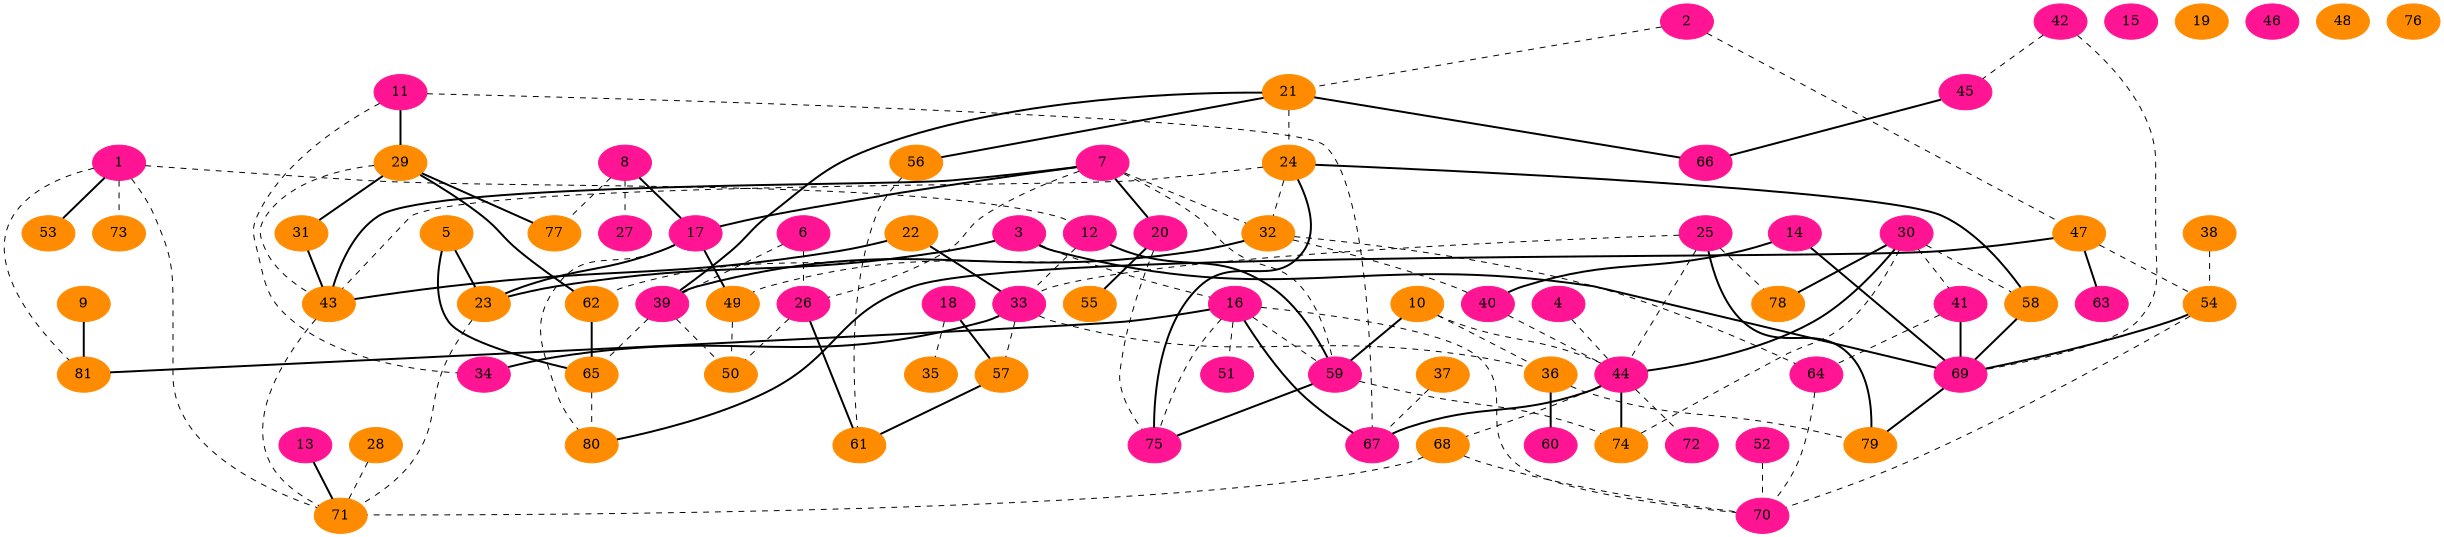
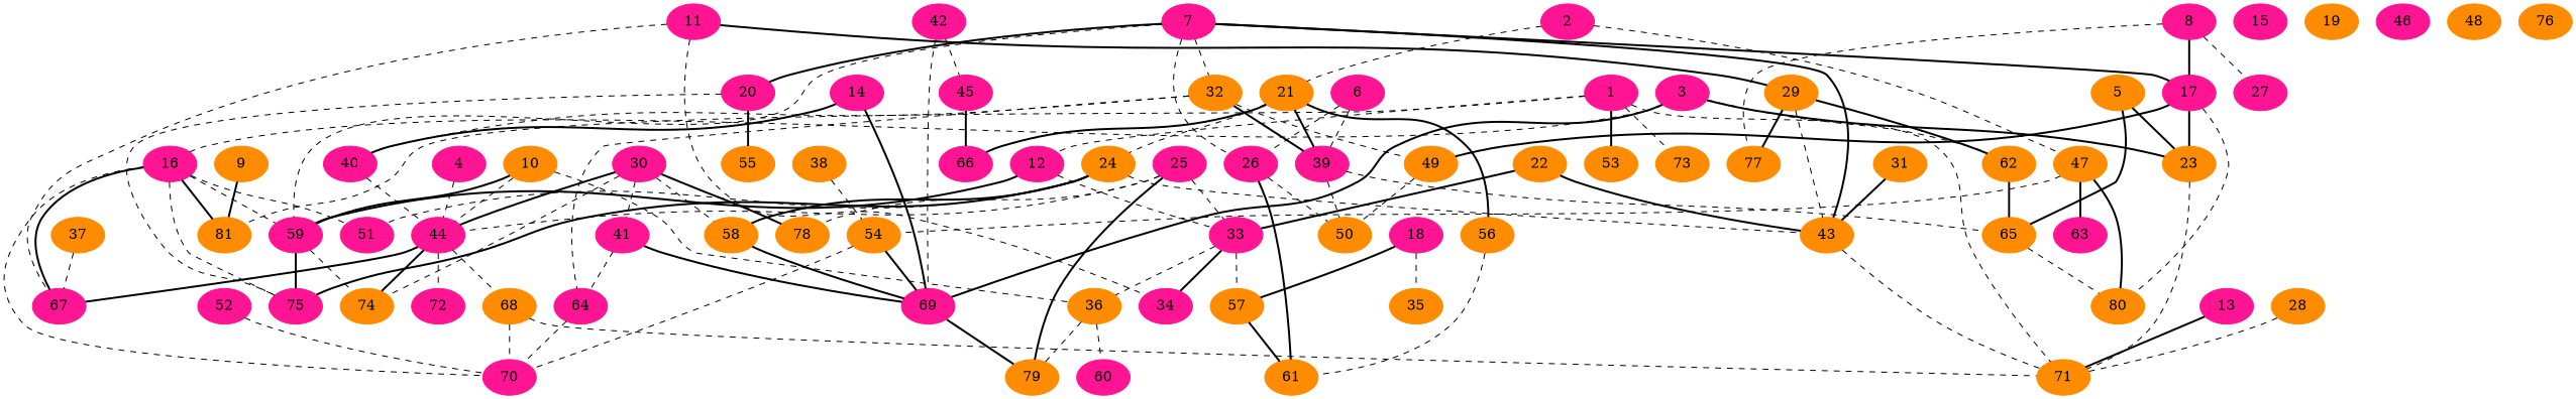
  graph {
    node [color=deeppink style=filled]
    edge [style=dashed]
    1
    12
    53 [color=darkorange]
    71 [color=darkorange]
    73 [color=darkorange]
    81 [color=darkorange]
    59
    33
    21 [color=darkorange]
    2
    47 [color=darkorange]
    39
    24 [color=darkorange]
    56 [color=darkorange]
    66
    80 [color=darkorange]
    54 [color=darkorange]
    63
    3
    16
    23 [color=darkorange]
    62 [color=darkorange]
    69
    67
    51
    70
    75
    65 [color=darkorange]
    79 [color=darkorange]
    4
    44
    74 [color=darkorange]
    68 [color=darkorange]
    72
    5 [color=darkorange]
    6
    26
    50 [color=darkorange]
    61 [color=darkorange]
    7
    17
    20
    32 [color=darkorange]
    43 [color=darkorange]
    49 [color=darkorange]
    55 [color=darkorange]
    40
    64
    8
    27
    77 [color=darkorange]
    9 [color=darkorange]
    10 [color=darkorange]
    36 [color=darkorange]
    60
    29 [color=darkorange]
    11
    34
    31 [color=darkorange]
    57 [color=darkorange]
    13
    14
    15
    35 [color=darkorange]
    18
    19 [color=darkorange]
    58 [color=darkorange]
    22 [color=darkorange]
    25
    78 [color=darkorange]
    28 [color=darkorange]
    30
    41
    37 [color=darkorange]
    38 [color=darkorange]
    42
    45
    46
    48 [color=darkorange]
    52
    76 [color=darkorange]
    1 -- 12
    1 -- 53 [style=bold]
    1 -- 71
    1 -- 73
    1 -- 81
    12 -- 59 [style=bold]
    12 -- 33
    59 -- 75 [style=bold]
    59 -- 74
    33 -- 36
    33 -- 34 [style=bold]
    33 -- 57
    21 -- 39 [style=bold]
    21 -- 24
    21 -- 56 [style=bold]
    21 -- 66 [style=bold]
    2 -- 21
    2 -- 47
    47 -- 80 [style=bold]
    47 -- 54
    47 -- 63 [style=bold]
    39 -- 65
    39 -- 50
    24 -- 75 [style=bold]
-   24 -- 32
+   24 -- 51
    24 -- 43
    24 -- 58 [style=bold]
    56 -- 61
    54 -- 69 [style=bold]
    54 -- 70
    3 -- 16
    3 -- 23 [style=bold]
    3 -- 62
    3 -- 69 [style=bold]
    16 -- 81 [style=bold]
    16 -- 59
    16 -- 67 [style=bold]
    16 -- 51
    16 -- 70
    16 -- 75
    23 -- 71
    62 -- 65 [style=bold]
    69 -- 79 [style=bold]
    65 -- 80
    4 -- 44
    44 -- 67 [style=bold]
    44 -- 74 [style=bold]
    44 -- 68
    44 -- 72
    68 -- 71
    68 -- 70
    5 -- 23 [style=bold]
    5 -- 65 [style=bold]
    6 -- 39
    6 -- 26
    26 -- 50
    26 -- 61 [style=bold]
    7 -- 59
    7 -- 26
    7 -- 17 [style=bold]
    7 -- 20 [style=bold]
    7 -- 32
    7 -- 43 [style=bold]
    17 -- 80
    17 -- 23 [style=bold]
    17 -- 49 [style=bold]
    20 -- 75
    20 -- 55 [style=bold]
    32 -- 39 [style=bold]
    32 -- 49
    32 -- 40
    32 -- 64
    43 -- 71
    49 -- 50
    40 -- 44
    64 -- 70
    8 -- 17 [style=bold]
    8 -- 27
    8 -- 77
    9 -- 81 [style=bold]
    10 -- 59 [style=bold]
    10 -- 44
    10 -- 36
    36 -- 79
-   36 -- 60 [style=bold]
+   36 -- 60
    29 -- 62 [style=bold]
    29 -- 43
    29 -- 77 [style=bold]
-   29 -- 31 [style=bold]
    11 -- 67
    11 -- 29 [style=bold]
    11 -- 34
    31 -- 43 [style=bold]
    57 -- 61 [style=bold]
    13 -- 71 [style=bold]
    14 -- 69 [style=bold]
    14 -- 40 [style=bold]
    18 -- 57 [style=bold]
    18 -- 35
    58 -- 69 [style=bold]
    22 -- 33 [style=bold]
    22 -- 43 [style=bold]
    25 -- 33
    25 -- 79 [style=bold]
    25 -- 44
    25 -- 78
    28 -- 71
    30 -- 44 [style=bold]
    30 -- 74
    30 -- 58
    30 -- 78 [style=bold]
    30 -- 41
    41 -- 69 [style=bold]
    41 -- 64
    37 -- 67
    38 -- 54
    42 -- 69
    42 -- 45
    45 -- 66 [style=bold]
    52 -- 70
  }
